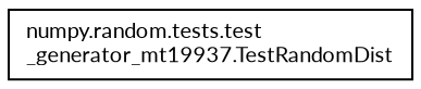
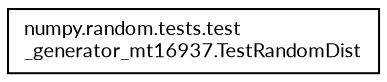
  digraph {
    rankdir=LR
    fontname=Lato
-   n1 [color=black fillcolor=white fontname=Lato fontsize=10 height=0.2 label="numpy.random.tests.test\l_generator_mt19937.TestRandomDist" shape=record style=filled width=0.4]
+   n1 [color=black fillcolor=white fontname=Lato fontsize=10 height=0.2 label="numpy.random.tests.test\l_generator_mt16937.TestRandomDist" shape=record style=filled width=0.4]
  }
